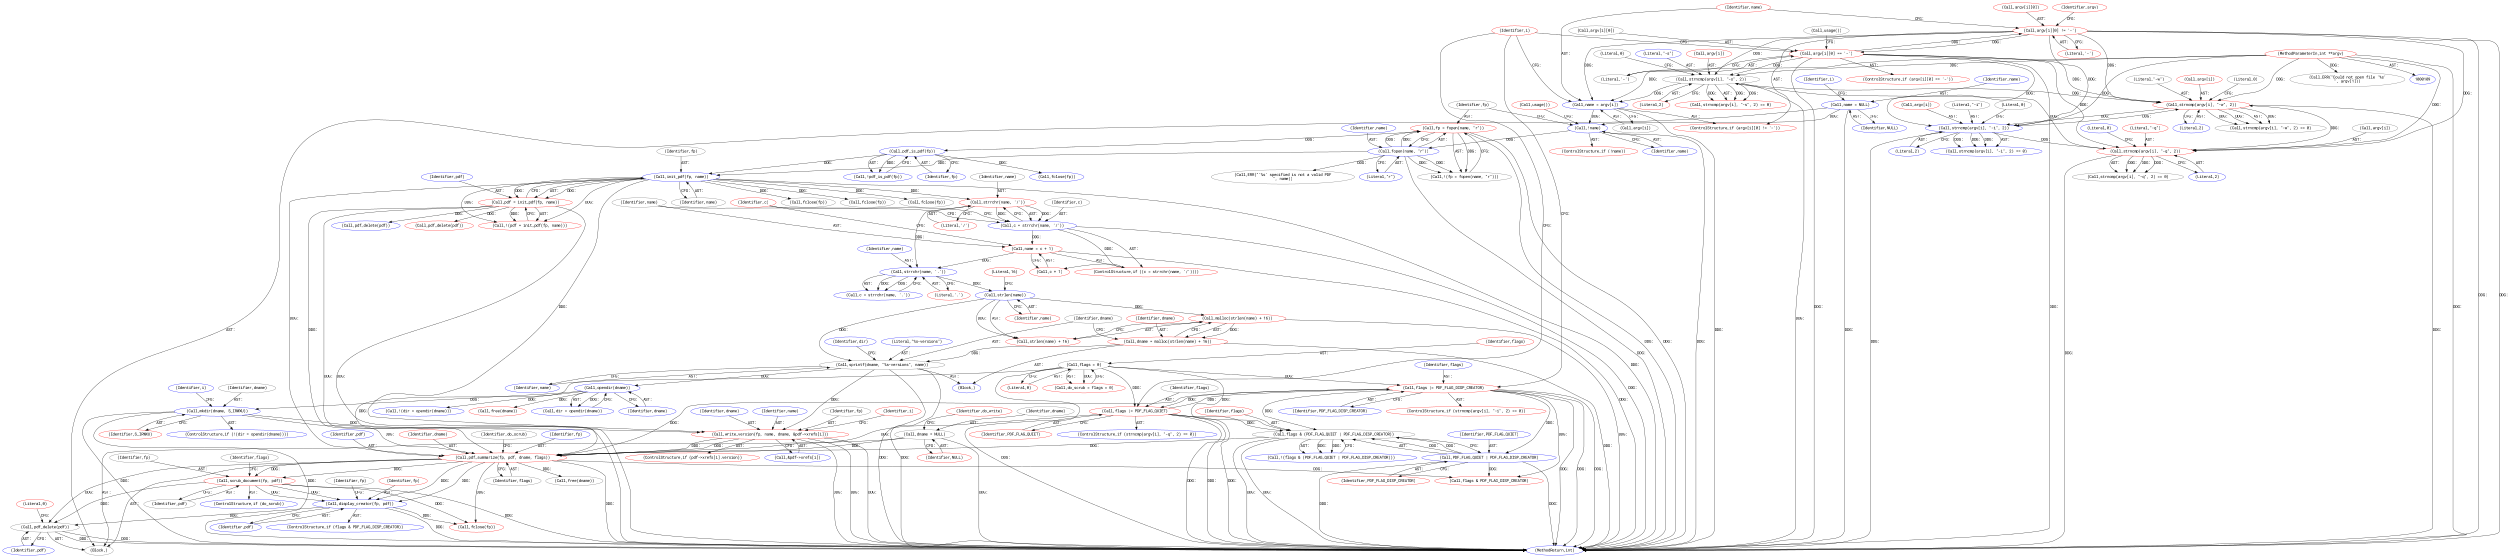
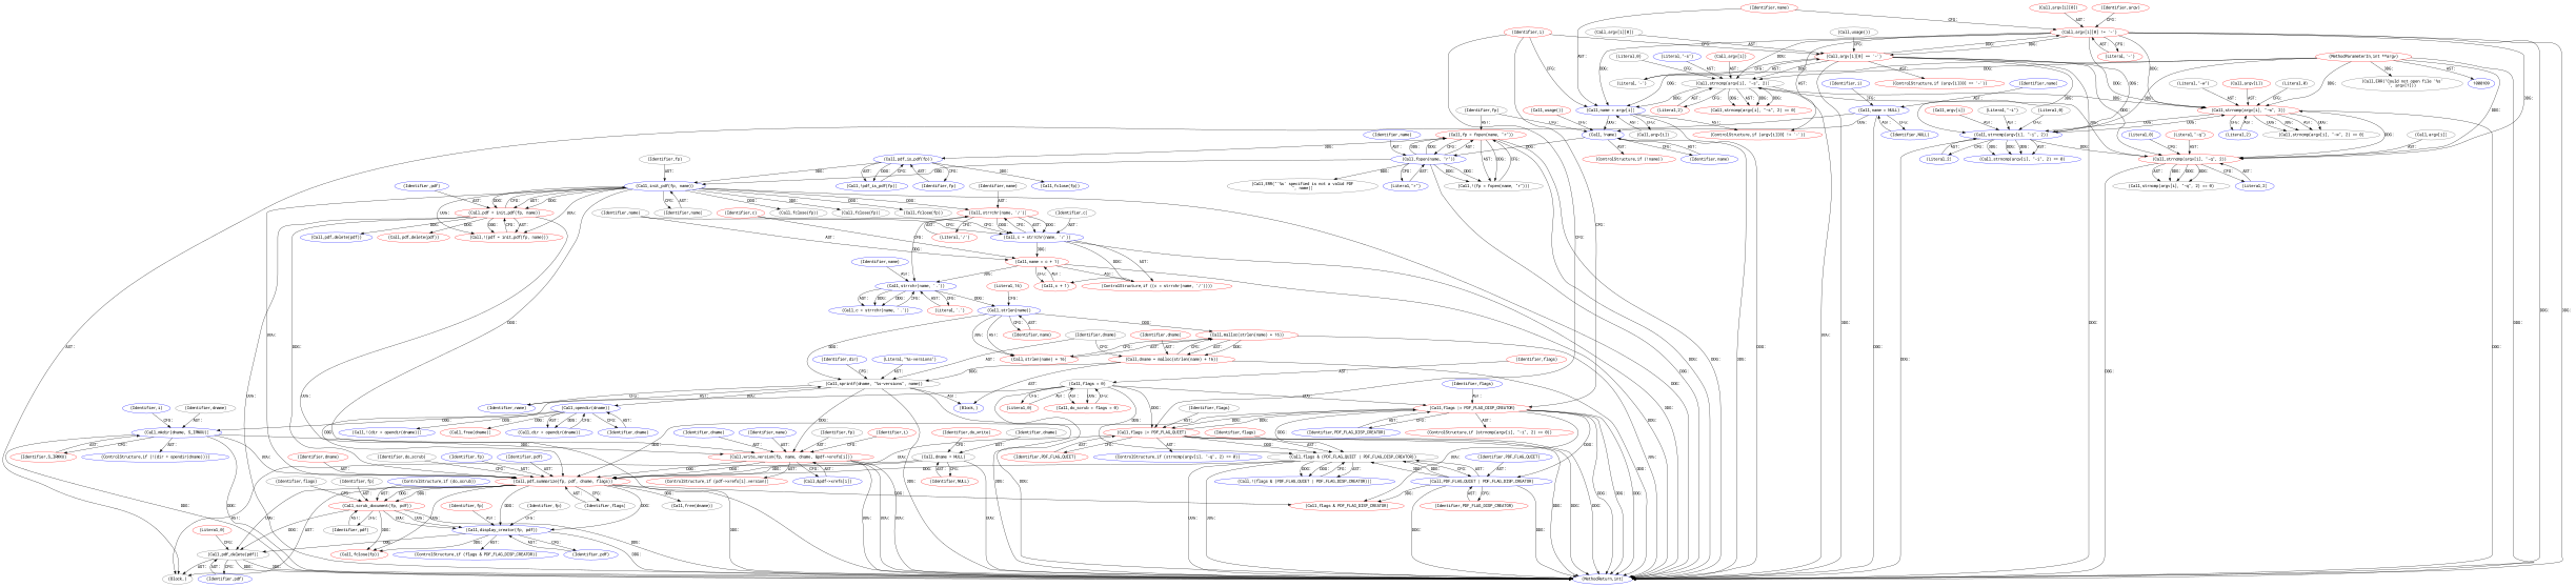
  digraph {
    fontname="Roboto Mono"
    node [color=red fontname="Roboto Mono"]
    edge [fontname="Roboto Mono"]
    n1 [color=gray40 label="(Call,pdf_delete(pdf))"]
    n2 [color=blue label="(Identifier,pdf)"]
    n3 [color=gray40 label="(Block,)"]
    n4 [color=blue label="(MethodReturn,int)"]
    n5 [label="(Call,scrub_document(fp, pdf))"]
    n6 [color=blue label="(Call,display_creator(fp, pdf))"]
    n7 [color=gray40 label="(Identifier,pdf)"]
    n8 [color=blue label="(ControlStructure,if (do_scrub))"]
    n9 [label="(Call,fclose(fp))"]
    n10 [color=blue label="(ControlStructure,if (flags & PDF_FLAG_DISP_CREATOR))"]
    n11 [color=blue label="(Identifier,pdf)"]
    n12 [label="(Call,pdf_summarize(fp, pdf, dname, flags))"]
    n13 [color=gray40 label="(Call,free(dname))"]
    n14 [color=gray40 label="(Identifier,flags)"]
    n15 [label="(Call,flags & PDF_FLAG_DISP_CREATOR)"]
    n16 [label="(Call,write_version(fp, name, dname, &pdf->xrefs[i]))"]
    n17 [label="(ControlStructure,if (pdf->xrefs[i].version))"]
    n18 [color=blue label="(Call,&pdf->xrefs[i])"]
    n19 [color=blue label="(Call,init_pdf(fp, name))"]
    n20 [label="(Call,strrchr(name, '/'))"]
    n21 [label="(Call,pdf = init_pdf(fp, name))"]
    n22 [color=gray40 label="(Identifier,name)"]
    n23 [label="(Call,!(pdf = init_pdf(fp, name)))"]
    n24 [color=gray40 label="(Call,fclose(fp))"]
    n25 [color=gray40 label="(Call,fclose(fp))"]
    n26 [color=gray40 label="(Call,fclose(fp))"]
    n27 [color=blue label="(Call,strrchr(name, '.'))"]
    n28 [color=blue label="(Call,c = strrchr(name, '/'))"]
    n29 [label="(Literal,'/')"]
    n30 [color=blue label="(Call,pdf_delete(pdf))"]
    n31 [label="(Call,pdf_delete(pdf))"]
    n32 [color=blue label="(Call,pdf_is_pdf(fp))"]
    n33 [color=blue label="(Call,fclose(fp))"]
    n34 [color=blue label="(Call,!pdf_is_pdf(fp))"]
    n35 [color=blue label="(Identifier,fp)"]
    n36 [label="(Call,fp = fopen(name, \"r\"))"]
    n37 [color=blue label="(Call,fopen(name, \"r\"))"]
    n38 [color=gray40 label="(Call,!(fp = fopen(name, \"r\")))"]
    n39 [color=gray40 label="(Call,ERR(\"'%s' specified is not a valid PDF\n\", name))"]
    n40 [color=blue label="(Literal,\"r\")"]
    n41 [color=blue label="(Call,!name)"]
    n42 [label="(ControlStructure,if (!name))"]
    n43 [color=blue label="(Identifier,name)"]
    n44 [color=blue label="(Call,name = argv[i])"]
    n45 [color=gray40 label="(Call,argv[i])"]
    n46 [label="(ControlStructure,if (argv[i][0] != '-'))"]
    n47 [color=gray40 label="(Call,strncmp(argv[i], \"-s\", 2))"]
    n48 [label="(Call,strncmp(argv[i], \"-w\", 2))"]
    n49 [label="(Literal,2)"]
    n50 [label="(Call,strncmp(argv[i], \"-s\", 2) == 0)"]
    n51 [color=blue label="(Call,strncmp(argv[i], \"-i\", 2))"]
    n52 [color=blue label="(Literal,2)"]
    n53 [color=gray40 label="(Call,strncmp(argv[i], \"-w\", 2) == 0)"]
    n54 [label="(Call,strncmp(argv[i], \"-q\", 2))"]
    n55 [color=gray40 label="(Call,strncmp(argv[i], \"-q\", 2) == 0)"]
    n56 [color=blue label="(Literal,2)"]
    n57 [label="(Call,argv[i][0] == '-')"]
    n58 [label="(Call,argv[i][0] != '-')"]
    n59 [label="(ControlStructure,if (argv[i][0] == '-'))"]
    n60 [color=gray40 label="(Literal,'-')"]
    n61 [label="(Literal,'-')"]
    n62 [color=blue label="(Literal,2)"]
    n63 [color=blue label="(Call,strncmp(argv[i], \"-i\", 2) == 0)"]
    n64 [label="(MethodParameterIn,int **argv)"]
    n65 [color=gray40 label="(Call,ERR(\"Could not open file '%s'\n\", argv[1]))"]
    1000109 [color=blue]
    n67 [color=blue label="(Call,name = NULL)"]
    n68 [color=blue label="(Identifier,NULL)"]
    n69 [color=gray40 label="(Call,sprintf(dname, \"%s-versions\", name))"]
    n70 [color=blue label="(Call,opendir(dname))"]
    n71 [color=blue label="(Block,)"]
    n72 [color=blue label="(Identifier,name)"]
    n73 [color=blue label="(Call,mkdir(dname, S_IRWXU))"]
    n74 [color=blue label="(Call,!(dir = opendir(dname)))"]
    n75 [label="(Call,free(dname))"]
    n76 [color=blue label="(Call,dir = opendir(dname))"]
    n77 [color=blue label="(Identifier,dname)"]
    n78 [label="(Call,dname = malloc(strlen(name) + 16))"]
    n79 [label="(Call,malloc(strlen(name) + 16))"]
    n80 [label="(Call,strlen(name) + 16)"]
    n81 [color=blue label="(Call,strlen(name))"]
    n82 [label="(Identifier,name)"]
    n83 [color=blue label="(Call,c = strrchr(name, '.'))"]
    n84 [label="(Literal,'.')"]
    n85 [label="(Call,name = c + 1)"]
    n86 [label="(Call,c + 1)"]
    n87 [label="(ControlStructure,if ((c = strrchr(name, '/'))))"]
    n88 [label="(Identifier,S_IRWXU)"]
    n89 [color=blue label="(ControlStructure,if (!(dir = opendir(dname))))"]
    n90 [color=gray40 label="(Call,dname = NULL)"]
    n91 [label="(Identifier,NULL)"]
    n92 [label="(Call,flags |= PDF_FLAG_DISP_CREATOR)"]
    n93 [label="(Call,flags |= PDF_FLAG_QUIET)"]
    n94 [color=gray40 label="(Call,flags & (PDF_FLAG_QUIET | PDF_FLAG_DISP_CREATOR))"]
    n95 [color=blue label="(Call,PDF_FLAG_QUIET | PDF_FLAG_DISP_CREATOR)"]
    n96 [color=blue label="(Identifier,PDF_FLAG_DISP_CREATOR)"]
    n97 [label="(ControlStructure,if (strncmp(argv[i], \"-i\", 2) == 0))"]
    n98 [label="(Identifier,PDF_FLAG_QUIET)"]
    n99 [color=blue label="(ControlStructure,if (strncmp(argv[i], \"-q\", 2) == 0))"]
    n100 [color=blue label="(Call,!(flags & (PDF_FLAG_QUIET | PDF_FLAG_DISP_CREATOR)))"]
    n101 [label="(Identifier,PDF_FLAG_DISP_CREATOR)"]
    n102 [color=gray40 label="(Call,flags = 0)"]
    n103 [label="(Literal,0)"]
    n104 [label="(Call,do_scrub = flags = 0)"]
    n105 [label="(Identifier,argv)"]
    n106 [color=blue label="(Literal,\"%s-versions\")"]
    n107 [color=gray40 label="(Identifier,fp)"]
    n108 [color=gray40 label="(Identifier,fp)"]
    n109 [label="(Identifier,name)"]
    n110 [label="(Identifier,flags)"]
    n111 [color=gray40 label="(Literal,\"-w\")"]
    n112 [color=gray40 label="(Identifier,fp)"]
    n113 [color=gray40 label="(Identifier,name)"]
    n114 [color=gray40 label="(Identifier,fp)"]
    n115 [color=blue label="(Identifier,name)"]
    n116 [color=gray40 label="(Identifier,dname)"]
    n117 [color=blue label="(Identifier,PDF_FLAG_QUIET)"]
    n118 [color=blue label="(Identifier,flags)"]
    n119 [label="(Identifier,i)"]
    n120 [label="(Identifier,fp)"]
    n121 [label="(Identifier,dname)"]
    n122 [color=blue label="(Literal,\"-s\")"]
    n123 [color=gray40 label="(Identifier,dname)"]
    n124 [color=gray40 label="(Identifier,name)"]
    n125 [color=gray40 label="(Call,argv[i][0])"]
    n126 [label="(Identifier,dname)"]
    n127 [color=blue label="(Literal,0)"]
    n128 [label="(Call,argv[i])"]
    n129 [color=gray40 label="(Identifier,dname)"]
    n130 [color=gray40 label="(Identifier,do_scrub)"]
    n131 [color=blue label="(Identifier,dir)"]
    n132 [label="(Identifier,do_write)"]
    n133 [color=blue label="(Identifier,fp)"]
    n134 [label="(Identifier,i)"]
    n135 [color=blue label="(Identifier,i)"]
    n136 [color=gray40 label="(Literal,\"-i\")"]
    n137 [label="(Literal,16)"]
    n138 [label="(Call,usage())"]
    n139 [label="(Call,argv[i])"]
    n140 [label="(Call,argv[i])"]
    n141 [color=gray40 label="(Identifier,flags)"]
    n142 [color=blue label="(Identifier,name)"]
    n143 [color=blue label="(Identifier,dname)"]
    n144 [label="(Identifier,c)"]
    n145 [color=blue label="(Identifier,i)"]
    n146 [color=gray40 label="(Literal,0)"]
    n147 [label="(Call,argv[i][0])"]
    n148 [label="(Literal,0)"]
    n149 [color=gray40 label="(Literal,0)"]
    n150 [color=gray40 label="(Identifier,flags)"]
    n151 [label="(Literal,\"-q\")"]
    n152 [color=blue label="(Identifier,name)"]
    n153 [color=blue label="(Identifier,pdf)"]
    n154 [label="(Identifier,flags)"]
    n155 [color=gray40 label="(Identifier,fp)"]
    n156 [color=gray40 label="(Literal,0)"]
    n157 [color=gray40 label="(Call,usage())"]
    n158 [color=gray40 label="(Identifier,c)"]
    n159 [color=gray40 label="(Call,argv[i])"]
    n160 [color=blue label="(Identifier,name)"]
    n161 [color=blue label="(Identifier,pdf)"]
    n1 -> n2 [label="CFG: "]
    n1 -> n3 [label="AST: "]
    n1 -> n4 [label="DDG: "]
    n1 -> n4 [label="DDG: "]
    n2 -> n1 [label="AST: "]
    n5 -> n1 [label="DDG: "]
    n5 -> n4 [label="DDG: "]
    n5 -> n6 [label="DDG: "]
    n5 -> n6 [label="DDG: "]
    n5 -> n7 [label="CFG: "]
-   n5 -> n8 [label="AST: "]
+   n8 -> n5 [label="AST: "]
    n5 -> n9 [label="DDG: "]
    n6 -> n1 [label="DDG: "]
    n6 -> n4 [label="DDG: "]
    n6 -> n9 [label="DDG: "]
    n6 -> n10 [label="AST: "]
    n6 -> n11 [label="CFG: "]
    n7 -> n5 [label="AST: "]
    n11 -> n6 [label="AST: "]
    n12 -> n1 [label="DDG: "]
    n12 -> n3 [label="AST: "]
    n12 -> n4 [label="DDG: "]
    n12 -> n5 [label="DDG: "]
    n12 -> n5 [label="DDG: "]
    n12 -> n6 [label="DDG: "]
    n12 -> n6 [label="DDG: "]
    n12 -> n9 [label="DDG: "]
    n12 -> n13 [label="DDG: "]
    n12 -> n14 [label="CFG: "]
    n12 -> n15 [label="DDG: "]
    n14 -> n12 [label="AST: "]
    n16 -> n4 [label="DDG: "]
    n16 -> n4 [label="DDG: "]
    n16 -> n4 [label="DDG: "]
    n16 -> n12 [label="DDG: "]
    n16 -> n12 [label="DDG: "]
    n16 -> n17 [label="AST: "]
    n16 -> n18 [label="CFG: "]
    n18 -> n16 [label="AST: "]
    n19 -> n4 [label="DDG: "]
    n19 -> n12 [label="DDG: "]
    n19 -> n16 [label="DDG: "]
    n19 -> n20 [label="DDG: "]
    n19 -> n21 [label="AST: "]
    n19 -> n21 [label="DDG: "]
    n19 -> n21 [label="DDG: "]
    n19 -> n22 [label="CFG: "]
    n19 -> n23 [label="DDG: "]
    n19 -> n23 [label="DDG: "]
    n19 -> n24 [label="DDG: "]
    n19 -> n25 [label="DDG: "]
    n19 -> n26 [label="DDG: "]
    n20 -> n27 [label="DDG: "]
    n20 -> n28 [label="AST: "]
    n20 -> n28 [label="DDG: "]
    n20 -> n28 [label="DDG: "]
    n20 -> n29 [label="CFG: "]
    n21 -> n4 [label="DDG: "]
    n21 -> n4 [label="DDG: "]
    n21 -> n12 [label="DDG: "]
    n21 -> n19 [label="CFG: "]
    n21 -> n23 [label="AST: "]
    n21 -> n23 [label="DDG: "]
    n21 -> n30 [label="DDG: "]
    n21 -> n31 [label="DDG: "]
    n22 -> n19 [label="AST: "]
    n23 -> n21 [label="CFG: "]
    n27 -> n81 [label="DDG: "]
    n27 -> n83 [label="AST: "]
    n27 -> n83 [label="DDG: "]
    n27 -> n83 [label="DDG: "]
    n27 -> n84 [label="CFG: "]
    n28 -> n4 [label="DDG: "]
    n28 -> n20 [label="CFG: "]
    n28 -> n85 [label="DDG: "]
    n28 -> n86 [label="DDG: "]
    n28 -> n87 [label="AST: "]
    n29 -> n20 [label="AST: "]
    n32 -> n19 [label="DDG: "]
    n32 -> n33 [label="DDG: "]
    n32 -> n34 [label="AST: "]
    n32 -> n34 [label="DDG: "]
    n32 -> n35 [label="CFG: "]
    n34 -> n32 [label="CFG: "]
    n35 -> n32 [label="AST: "]
    n36 -> n4 [label="DDG: "]
    n36 -> n4 [label="DDG: "]
    n36 -> n32 [label="DDG: "]
    n36 -> n37 [label="CFG: "]
    n36 -> n38 [label="AST: "]
    n36 -> n38 [label="DDG: "]
    n37 -> n4 [label="DDG: "]
    n37 -> n19 [label="DDG: "]
    n37 -> n36 [label="AST: "]
    n37 -> n36 [label="DDG: "]
    n37 -> n36 [label="DDG: "]
    n37 -> n38 [label="DDG: "]
    n37 -> n38 [label="DDG: "]
    n37 -> n39 [label="DDG: "]
    n37 -> n40 [label="CFG: "]
    n38 -> n36 [label="CFG: "]
    n40 -> n37 [label="AST: "]
    n41 -> n4 [label="DDG: "]
    n41 -> n37 [label="DDG: "]
    n41 -> n42 [label="AST: "]
    n41 -> n43 [label="CFG: "]
    n43 -> n41 [label="AST: "]
    n44 -> n4 [label="DDG: "]
    n44 -> n41 [label="DDG: "]
    n44 -> n45 [label="CFG: "]
    n44 -> n46 [label="AST: "]
    n45 -> n44 [label="AST: "]
    n47 -> n4 [label="DDG: "]
    n47 -> n44 [label="DDG: "]
    n47 -> n48 [label="DDG: "]
    n47 -> n49 [label="CFG: "]
    n47 -> n50 [label="AST: "]
    n47 -> n50 [label="DDG: "]
    n47 -> n50 [label="DDG: "]
    n47 -> n50 [label="DDG: "]
    n48 -> n4 [label="DDG: "]
    n48 -> n51 [label="DDG: "]
    n48 -> n52 [label="CFG: "]
    n48 -> n53 [label="AST: "]
    n48 -> n53 [label="DDG: "]
    n48 -> n53 [label="DDG: "]
    n48 -> n53 [label="DDG: "]
    n49 -> n47 [label="AST: "]
    n51 -> n4 [label="DDG: "]
    n51 -> n48 [label="DDG: "]
    n51 -> n54 [label="DDG: "]
    n51 -> n62 [label="CFG: "]
    n51 -> n63 [label="AST: "]
    n51 -> n63 [label="DDG: "]
    n51 -> n63 [label="DDG: "]
    n51 -> n63 [label="DDG: "]
    n52 -> n48 [label="AST: "]
    n54 -> n4 [label="DDG: "]
    n54 -> n47 [label="DDG: "]
    n54 -> n48 [label="DDG: "]
    n54 -> n55 [label="AST: "]
    n54 -> n55 [label="DDG: "]
    n54 -> n55 [label="DDG: "]
    n54 -> n55 [label="DDG: "]
    n54 -> n56 [label="CFG: "]
    n56 -> n54 [label="AST: "]
    n57 -> n4 [label="DDG: "]
    n57 -> n4 [label="DDG: "]
    n57 -> n47 [label="DDG: "]
    n57 -> n48 [label="DDG: "]
    n57 -> n51 [label="DDG: "]
    n57 -> n54 [label="DDG: "]
    n57 -> n58 [label="DDG: "]
    n57 -> n59 [label="AST: "]
    n57 -> n60 [label="CFG: "]
    n58 -> n4 [label="DDG: "]
    n58 -> n4 [label="DDG: "]
    n58 -> n44 [label="DDG: "]
    n58 -> n46 [label="AST: "]
    n58 -> n47 [label="DDG: "]
    n58 -> n48 [label="DDG: "]
    n58 -> n51 [label="DDG: "]
    n58 -> n54 [label="DDG: "]
    n58 -> n57 [label="DDG: "]
    n58 -> n61 [label="CFG: "]
    n60 -> n57 [label="AST: "]
    n61 -> n58 [label="AST: "]
    n62 -> n51 [label="AST: "]
    n64 -> n4 [label="DDG: "]
    n64 -> n44 [label="DDG: "]
    n64 -> n47 [label="DDG: "]
    n64 -> n48 [label="DDG: "]
    n64 -> n51 [label="DDG: "]
    n64 -> n54 [label="DDG: "]
    n64 -> n65 [label="DDG: "]
    n64 -> 1000109 [label="AST: "]
    n67 -> n3 [label="AST: "]
    n67 -> n4 [label="DDG: "]
    n67 -> n41 [label="DDG: "]
    n67 -> n68 [label="CFG: "]
    n68 -> n67 [label="AST: "]
    n69 -> n4 [label="DDG: "]
    n69 -> n4 [label="DDG: "]
    n69 -> n16 [label="DDG: "]
    n69 -> n70 [label="DDG: "]
    n69 -> n71 [label="AST: "]
    n69 -> n72 [label="CFG: "]
    n70 -> n73 [label="DDG: "]
    n70 -> n74 [label="DDG: "]
    n70 -> n75 [label="DDG: "]
    n70 -> n76 [label="AST: "]
    n70 -> n76 [label="DDG: "]
    n70 -> n77 [label="CFG: "]
    n72 -> n69 [label="AST: "]
    n73 -> n4 [label="DDG: "]
    n73 -> n4 [label="DDG: "]
    n73 -> n12 [label="DDG: "]
    n73 -> n16 [label="DDG: "]
    n73 -> n88 [label="CFG: "]
    n73 -> n89 [label="AST: "]
    n76 -> n70 [label="CFG: "]
    n77 -> n70 [label="AST: "]
    n78 -> n4 [label="DDG: "]
    n78 -> n69 [label="DDG: "]
    n78 -> n71 [label="AST: "]
    n78 -> n79 [label="CFG: "]
    n79 -> n4 [label="DDG: "]
    n79 -> n78 [label="AST: "]
    n79 -> n78 [label="DDG: "]
    n79 -> n80 [label="CFG: "]
    n80 -> n79 [label="AST: "]
    n81 -> n69 [label="DDG: "]
    n81 -> n79 [label="DDG: "]
    n81 -> n80 [label="AST: "]
    n81 -> n80 [label="DDG: "]
    n81 -> n82 [label="CFG: "]
    n82 -> n81 [label="AST: "]
    n83 -> n27 [label="CFG: "]
    n84 -> n27 [label="AST: "]
    n85 -> n4 [label="DDG: "]
    n85 -> n27 [label="DDG: "]
    n85 -> n86 [label="CFG: "]
    n85 -> n87 [label="AST: "]
    n86 -> n85 [label="AST: "]
    n88 -> n73 [label="AST: "]
    n90 -> n3 [label="AST: "]
    n90 -> n4 [label="DDG: "]
    n90 -> n12 [label="DDG: "]
    n90 -> n91 [label="CFG: "]
    n91 -> n90 [label="AST: "]
    n92 -> n4 [label="DDG: "]
    n92 -> n4 [label="DDG: "]
    n92 -> n4 [label="DDG: "]
    n92 -> n12 [label="DDG: "]
    n92 -> n15 [label="DDG: "]
    n92 -> n93 [label="DDG: "]
    n92 -> n94 [label="DDG: "]
    n92 -> n95 [label="DDG: "]
    n92 -> n96 [label="CFG: "]
    n92 -> n97 [label="AST: "]
    n93 -> n4 [label="DDG: "]
    n93 -> n4 [label="DDG: "]
    n93 -> n4 [label="DDG: "]
    n93 -> n12 [label="DDG: "]
    n93 -> n92 [label="DDG: "]
    n93 -> n94 [label="DDG: "]
    n93 -> n98 [label="CFG: "]
    n93 -> n99 [label="AST: "]
    n94 -> n4 [label="DDG: "]
    n94 -> n4 [label="DDG: "]
    n94 -> n12 [label="DDG: "]
    n94 -> n95 [label="CFG: "]
    n94 -> n100 [label="AST: "]
    n94 -> n100 [label="DDG: "]
    n94 -> n100 [label="DDG: "]
    n95 -> n4 [label="DDG: "]
    n95 -> n4 [label="DDG: "]
    n95 -> n15 [label="DDG: "]
    n95 -> n94 [label="AST: "]
    n95 -> n94 [label="DDG: "]
    n95 -> n94 [label="DDG: "]
    n95 -> n101 [label="CFG: "]
    n96 -> n92 [label="AST: "]
    n98 -> n93 [label="AST: "]
    n100 -> n94 [label="CFG: "]
    n101 -> n95 [label="AST: "]
    n102 -> n4 [label="DDG: "]
    n102 -> n12 [label="DDG: "]
    n102 -> n92 [label="DDG: "]
    n102 -> n93 [label="DDG: "]
    n102 -> n94 [label="DDG: "]
    n102 -> n103 [label="CFG: "]
    n102 -> n104 [label="AST: "]
    n102 -> n104 [label="DDG: "]
    n103 -> n102 [label="AST: "]
    n104 -> n102 [label="CFG: "]
    n105 -> n58 [label="CFG: "]
    n106 -> n69 [label="AST: "]
    n107 -> n19 [label="AST: "]
    n108 -> n6 [label="CFG: "]
    n109 -> n44 [label="AST: "]
    n109 -> n58 [label="CFG: "]
    n110 -> n102 [label="AST: "]
    n111 -> n48 [label="AST: "]
    n112 -> n16 [label="AST: "]
    n113 -> n20 [label="AST: "]
    n114 -> n36 [label="AST: "]
    n114 -> n41 [label="CFG: "]
    n115 -> n27 [label="AST: "]
    n116 -> n69 [label="AST: "]
    n116 -> n78 [label="CFG: "]
    n117 -> n95 [label="AST: "]
    n118 -> n92 [label="AST: "]
    n119 -> n16 [label="CFG: "]
    n120 -> n6 [label="AST: "]
    n121 -> n12 [label="AST: "]
    n122 -> n47 [label="AST: "]
    n123 -> n73 [label="AST: "]
    n124 -> n28 [label="CFG: "]
    n124 -> n85 [label="AST: "]
    n125 -> n57 [label="AST: "]
    n126 -> n78 [label="AST: "]
    n127 -> n54 [label="CFG: "]
    n128 -> n51 [label="AST: "]
    n129 -> n90 [label="AST: "]
    n130 -> n12 [label="CFG: "]
    n131 -> n69 [label="CFG: "]
    n132 -> n90 [label="CFG: "]
    n133 -> n12 [label="AST: "]
    n134 -> n44 [label="CFG: "]
    n134 -> n57 [label="CFG: "]
    n134 -> n92 [label="CFG: "]
    n134 -> n93 [label="CFG: "]
    n135 -> n67 [label="CFG: "]
    n136 -> n51 [label="AST: "]
    n137 -> n81 [label="CFG: "]
    n138 -> n41 [label="CFG: "]
    n139 -> n47 [label="AST: "]
    n140 -> n48 [label="AST: "]
    n141 -> n5 [label="CFG: "]
    n142 -> n67 [label="AST: "]
    n143 -> n16 [label="AST: "]
    n144 -> n28 [label="CFG: "]
    n144 -> n85 [label="CFG: "]
    n145 -> n73 [label="CFG: "]
    n146 -> n51 [label="CFG: "]
    n147 -> n58 [label="AST: "]
    n148 -> n1 [label="CFG: "]
    n149 -> n48 [label="CFG: "]
    n150 -> n93 [label="AST: "]
    n151 -> n54 [label="AST: "]
    n152 -> n37 [label="AST: "]
    n153 -> n12 [label="AST: "]
    n154 -> n94 [label="AST: "]
    n155 -> n5 [label="AST: "]
    n156 -> n47 [label="CFG: "]
    n157 -> n57 [label="CFG: "]
    n158 -> n28 [label="AST: "]
    n159 -> n54 [label="AST: "]
    n160 -> n16 [label="AST: "]
    n161 -> n21 [label="AST: "]
  }
